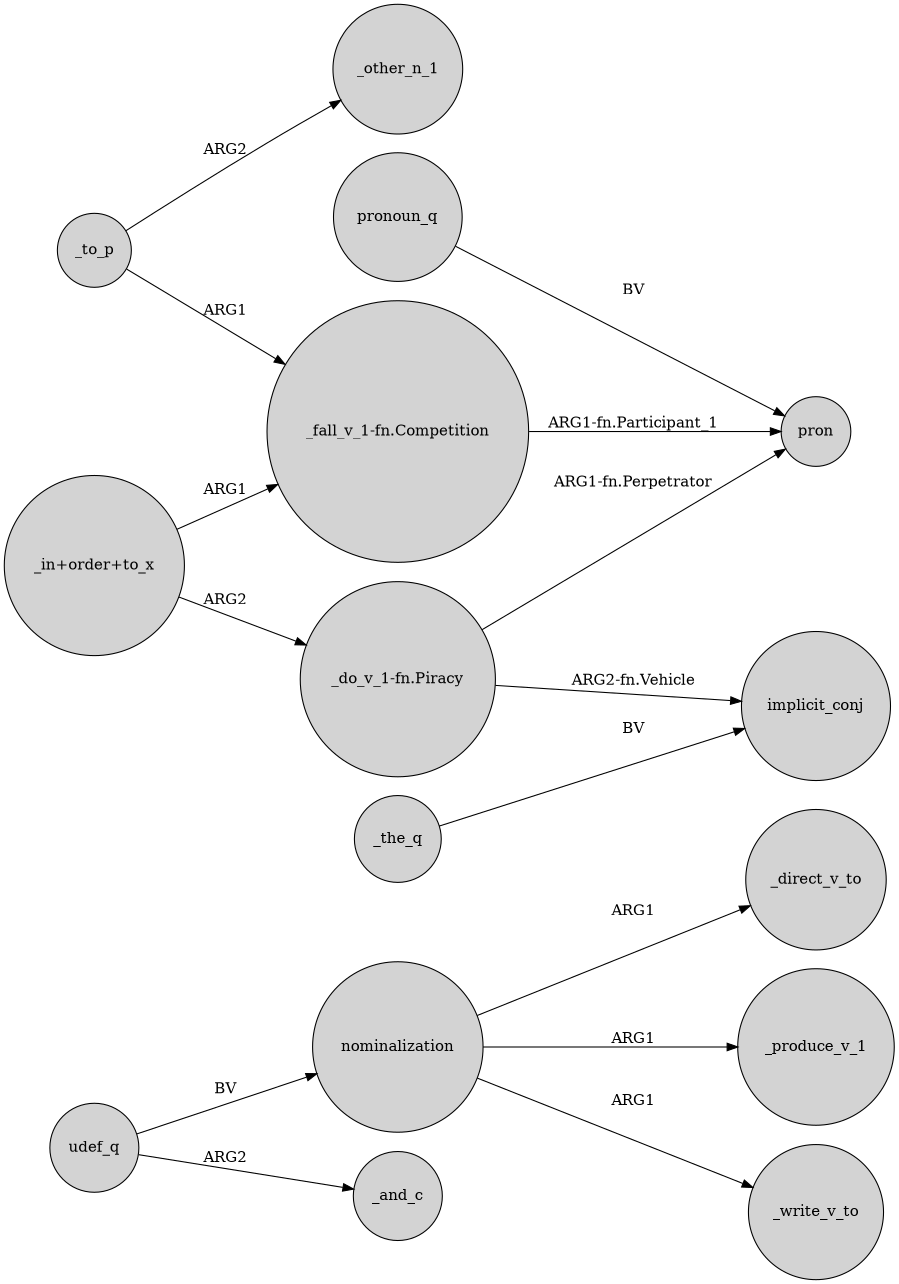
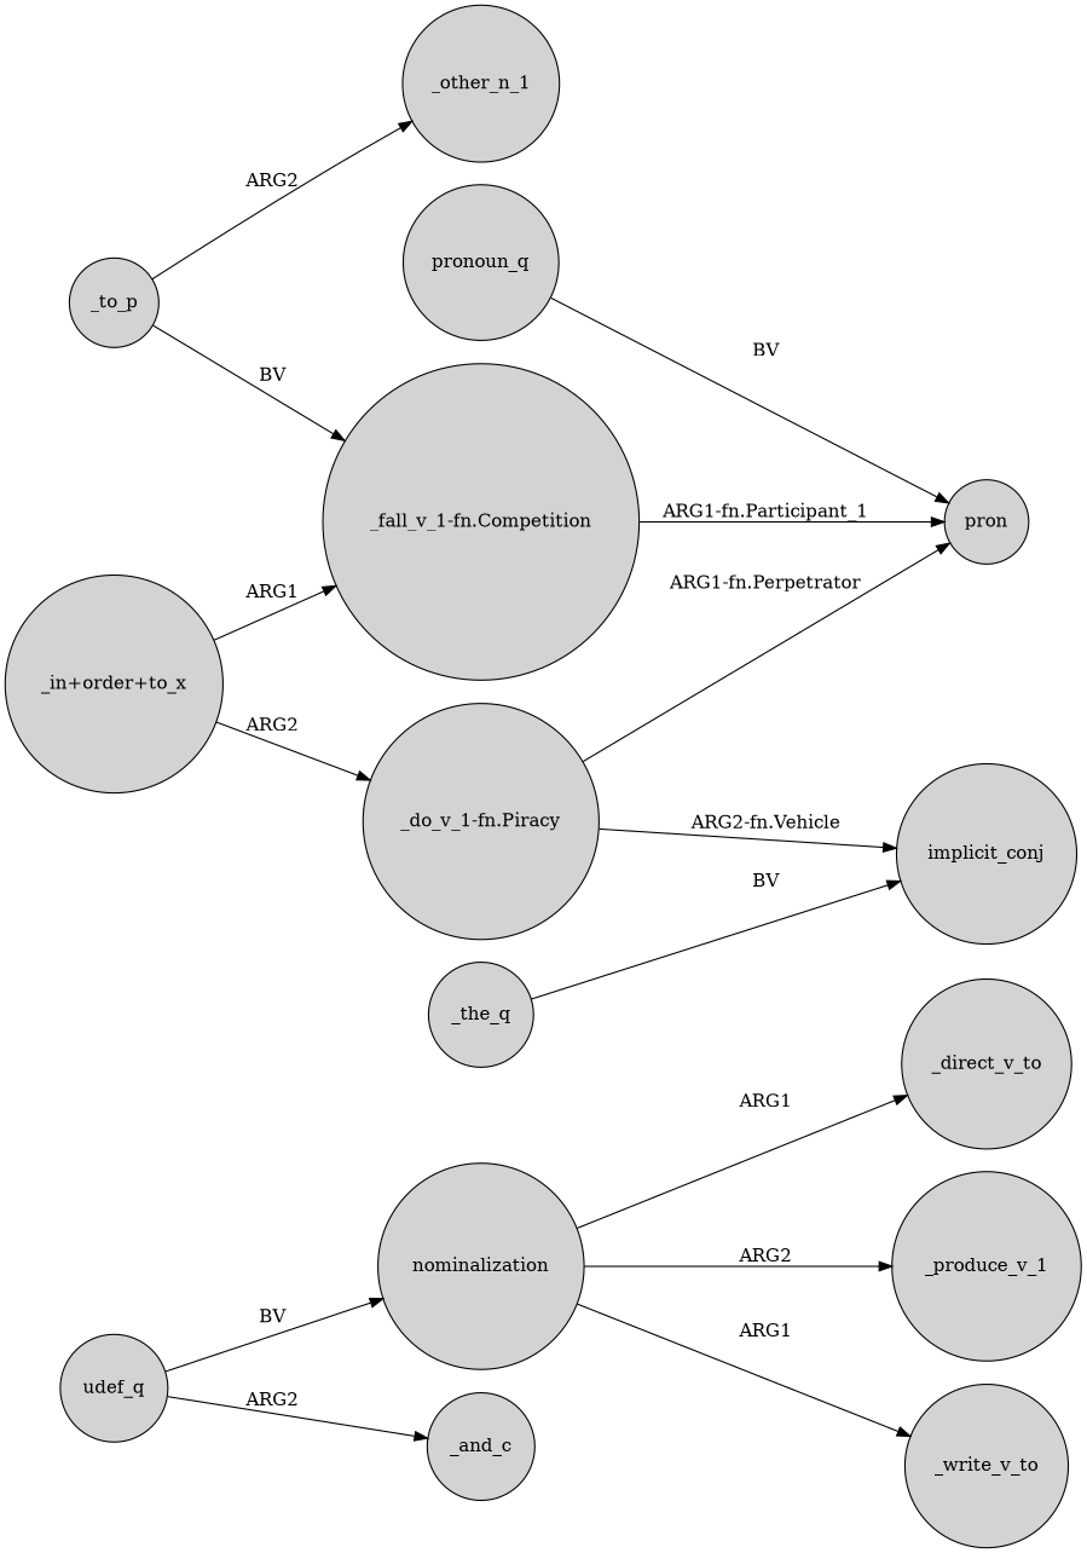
  digraph {
    rankdir=LR
    node [shape=circle style=filled]
    nominalization
    _direct_v_to
    _produce_v_1
    _write_v_to
    _to_p
    _other_n_1
    "_fall_v_1-fn.Competition"
    pron
    "_in+order+to_x"
    "_do_v_1-fn.Piracy"
    implicit_conj
    udef_q
    _and_c
    _the_q
    pronoun_q
    nominalization -> _direct_v_to [label=ARG1]
-   nominalization -> _produce_v_1 [label=ARG1]
+   nominalization -> _produce_v_1 [label=ARG2]
    nominalization -> _write_v_to [label=ARG1]
    _to_p -> _other_n_1 [label=ARG2]
-   _to_p -> "_fall_v_1-fn.Competition" [label=ARG1]
+   _to_p -> "_fall_v_1-fn.Competition" [label=BV]
    "_fall_v_1-fn.Competition" -> pron [label="ARG1-fn.Participant_1"]
    "_in+order+to_x" -> "_fall_v_1-fn.Competition" [label=ARG1]
    "_in+order+to_x" -> "_do_v_1-fn.Piracy" [label=ARG2]
    "_do_v_1-fn.Piracy" -> pron [label="ARG1-fn.Perpetrator"]
    "_do_v_1-fn.Piracy" -> implicit_conj [label="ARG2-fn.Vehicle"]
    udef_q -> nominalization [label=BV]
    udef_q -> _and_c [label=ARG2]
    _the_q -> implicit_conj [label=BV]
    pronoun_q -> pron [label=BV]
  }
